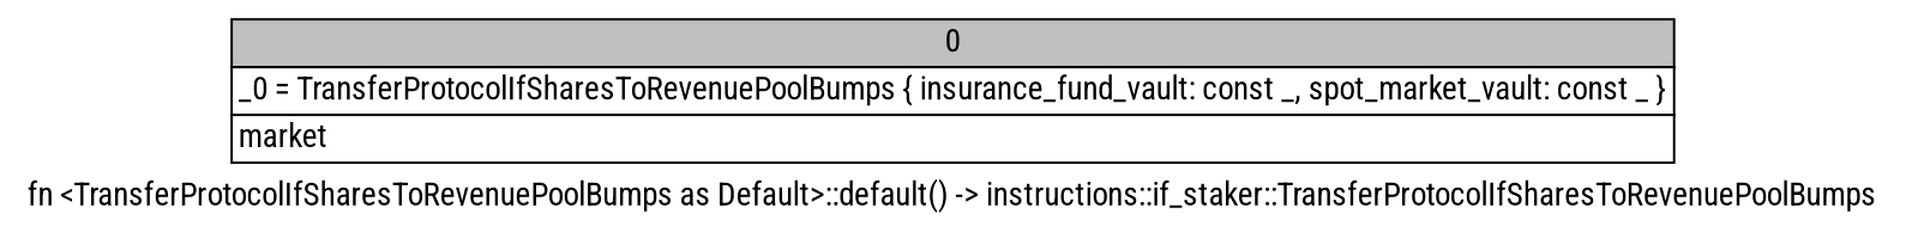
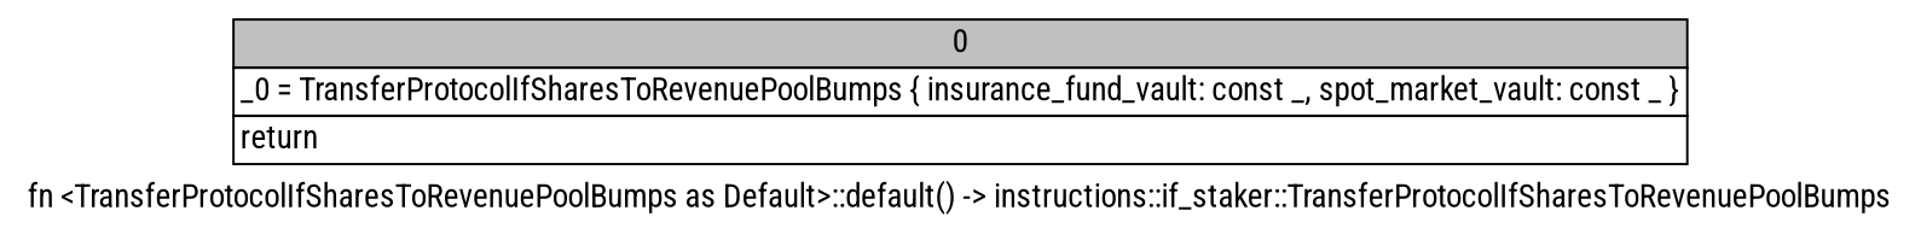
  digraph {
    fontname="Roboto Condensed"
    label=<fn &lt;TransferProtocolIfSharesToRevenuePoolBumps as Default&gt;::default() -&gt; instructions::if_staker::TransferProtocolIfSharesToRevenuePoolBumps<br align="left"/>>
-   n1 [fontname="Roboto Condensed" label=<<table border="0" cellborder="1" cellspacing="0"><tr><td bgcolor="gray" align="center" colspan="1">0</td></tr><tr><td align="left" balign="left">_0 = TransferProtocolIfSharesToRevenuePoolBumps { insurance_fund_vault: const _, spot_market_vault: const _ }<br/></td></tr><tr><td align="left">market</td></tr></table>> shape=none]
+   n1 [fontname="Roboto Condensed" label=<<table border="0" cellborder="1" cellspacing="0"><tr><td bgcolor="gray" align="center" colspan="1">0</td></tr><tr><td align="left" balign="left">_0 = TransferProtocolIfSharesToRevenuePoolBumps { insurance_fund_vault: const _, spot_market_vault: const _ }<br/></td></tr><tr><td align="left">return</td></tr></table>> shape=none]
  }
